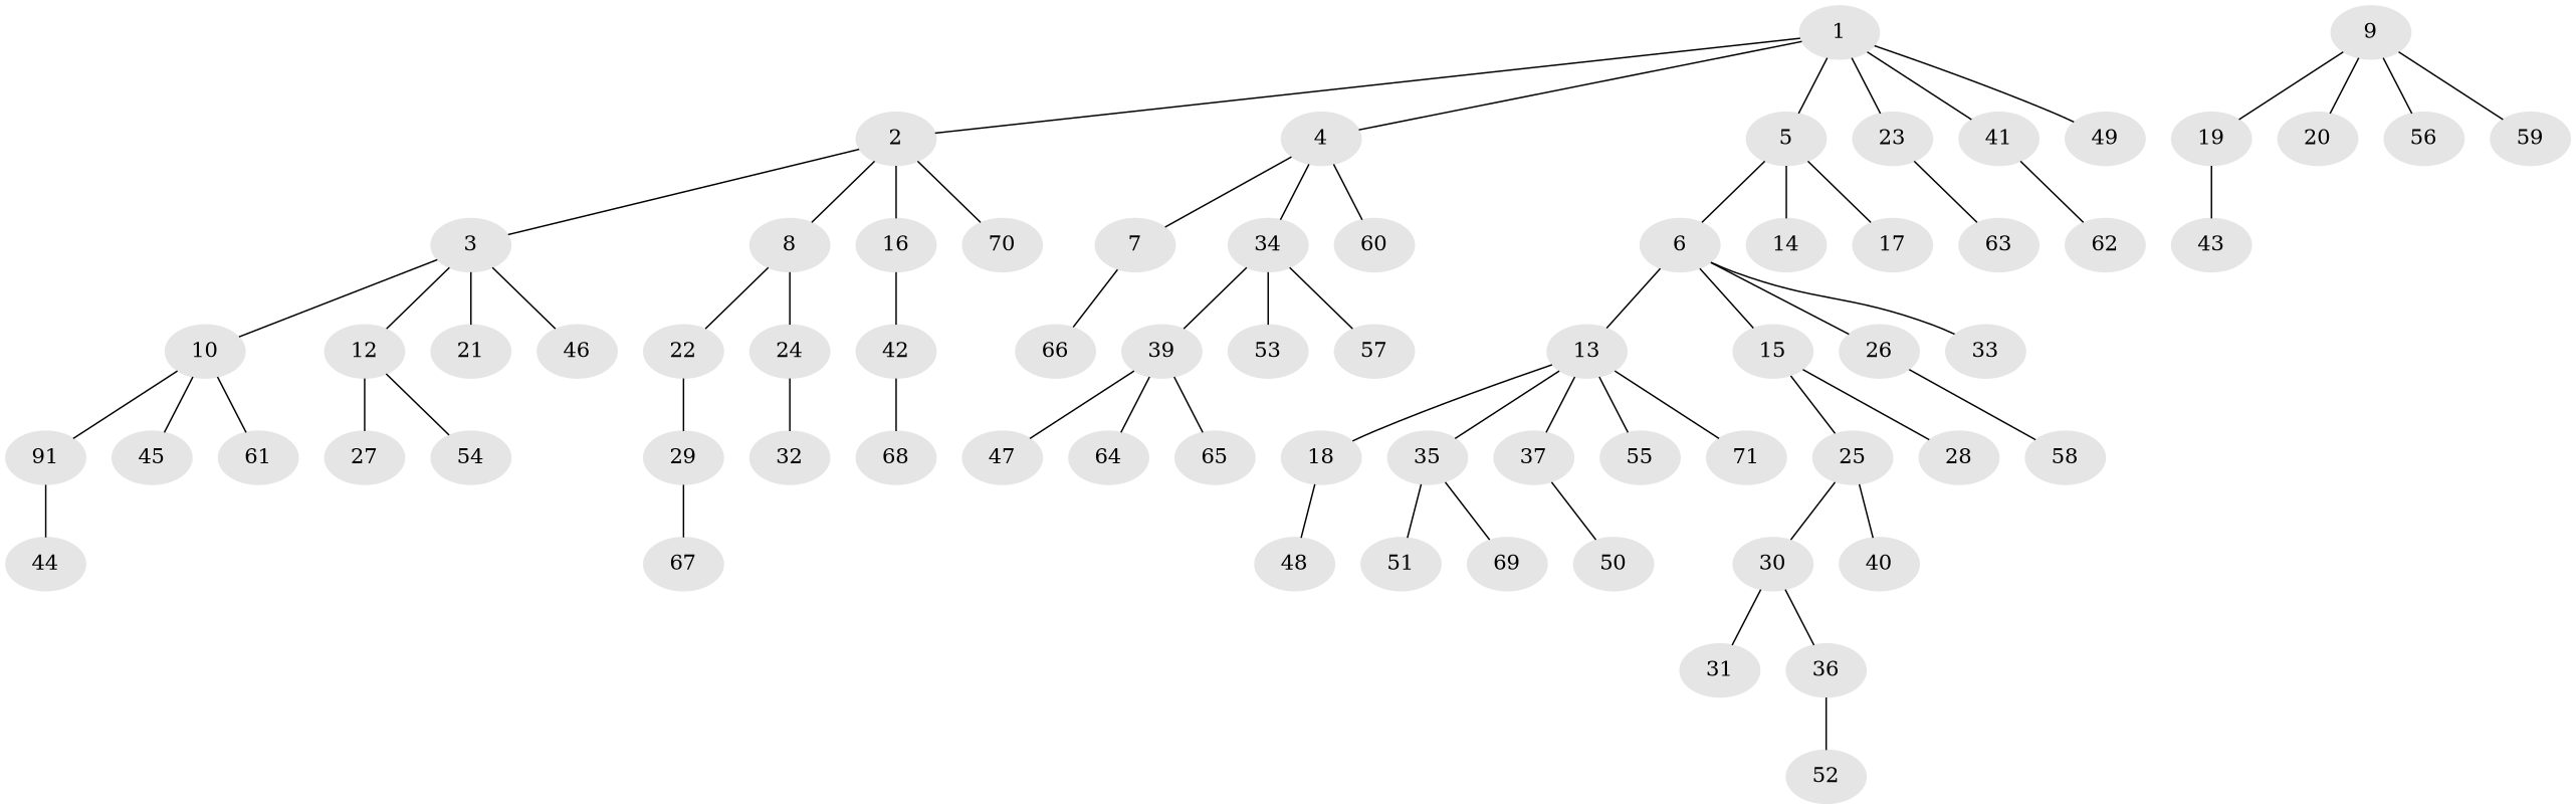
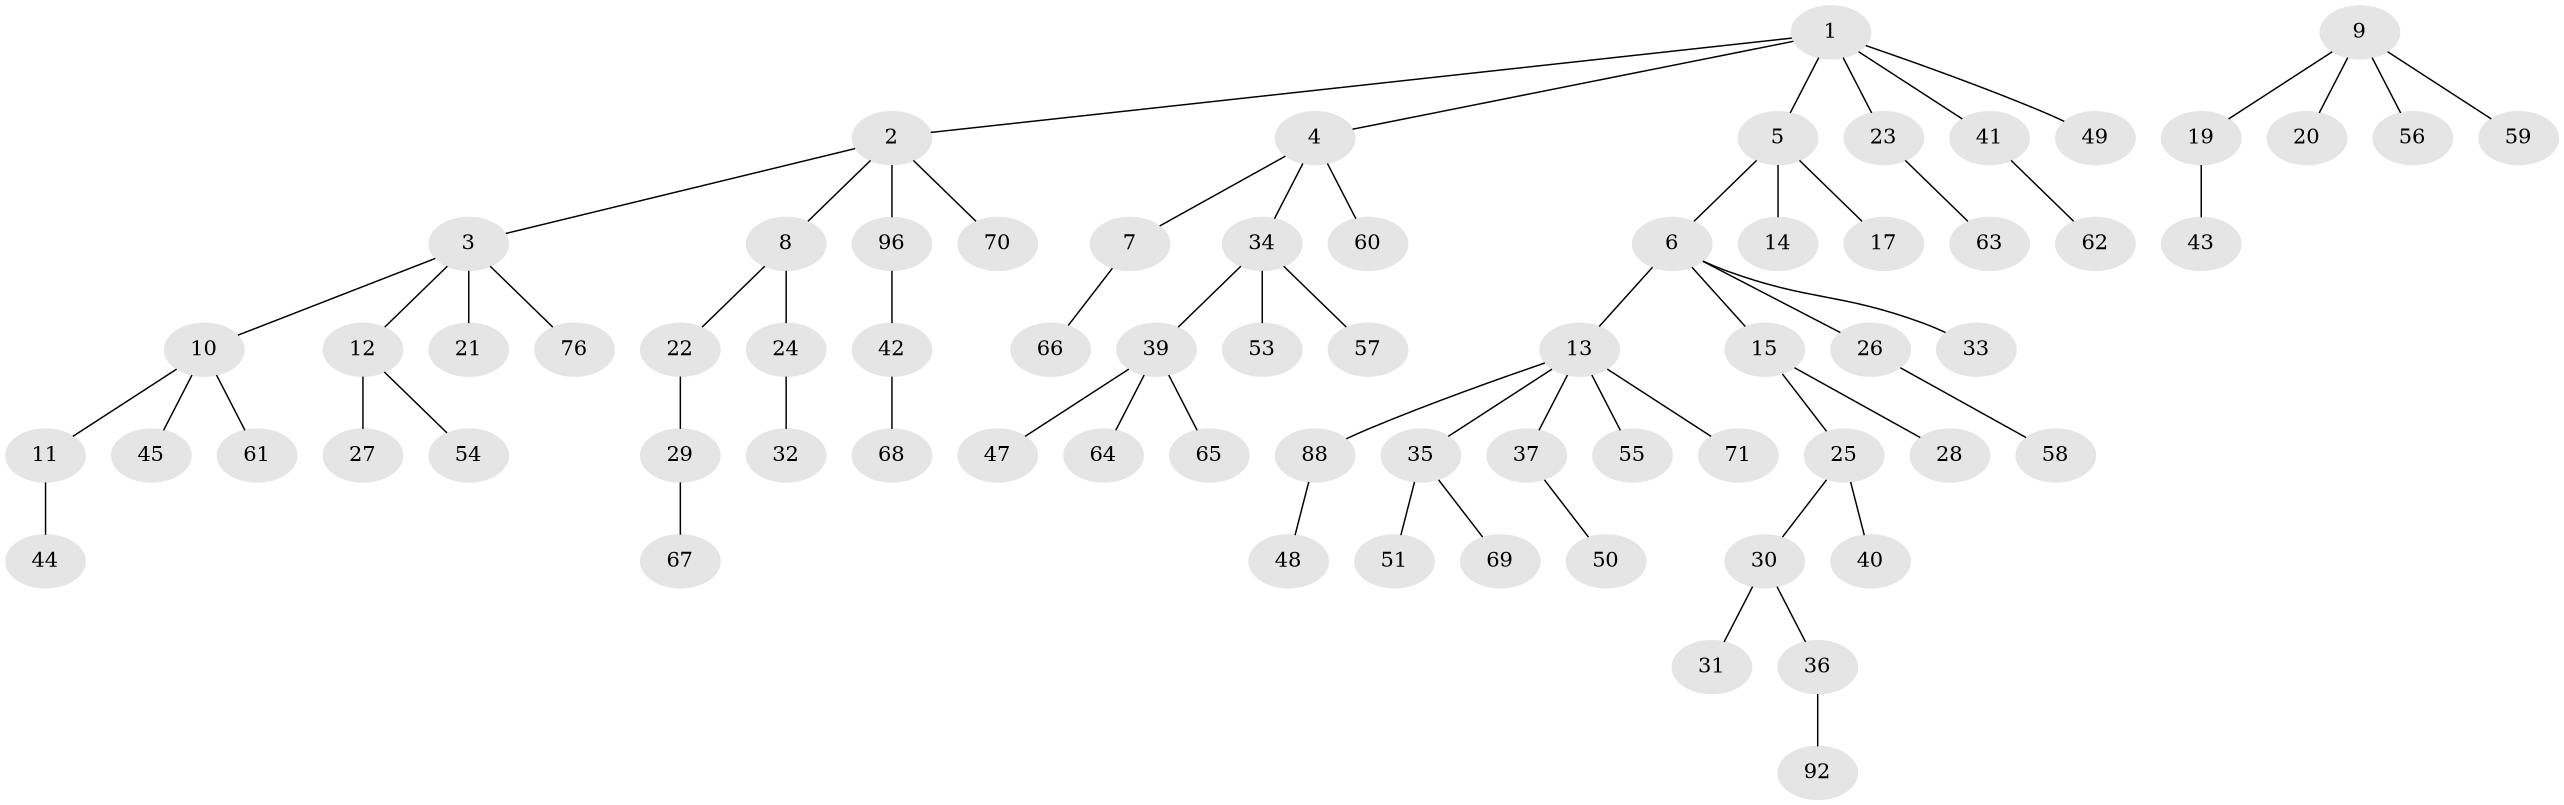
  graph {
    node [color=gray90 style=filled]
    1
    2
    4
    5
    23
    41
    49
    3
    8
-   16
+   16 [label=96]
    70
    7
    34
    60
    6
    14
    17
    63
    62
    10
    12
    21
-   46
+   46 [label=76]
    22
    24
    42
-   11 [label=91]
+   11
    45
    61
    27
    54
    66
    39
    53
    57
    13
    15
    26
    33
-   18
+   18 [label=88]
    35
    37
    55
    71
    25
    28
    58
    9
    19
    20
    56
    59
    29
    32
    43
    44
    48
    51
    69
    50
    30
    40
    68
    67
    31
    36
-   52
+   52 [label=92]
    47
    64
    65
    1 -- 2
    1 -- 4
    1 -- 5
    1 -- 23
    1 -- 41
    1 -- 49
    2 -- 3
    2 -- 8
    2 -- 16
    2 -- 70
    4 -- 7
    4 -- 34
    4 -- 60
    5 -- 6
    5 -- 14
    5 -- 17
    23 -- 63
    41 -- 62
    3 -- 10
    3 -- 12
    3 -- 21
    3 -- 46
    8 -- 22
    8 -- 24
    16 -- 42
    7 -- 66
    34 -- 39
    34 -- 53
    34 -- 57
    6 -- 13
    6 -- 15
    6 -- 26
    6 -- 33
    10 -- 11
    10 -- 45
    10 -- 61
    12 -- 27
    12 -- 54
    22 -- 29
    24 -- 32
    42 -- 68
    11 -- 44
    39 -- 47
    39 -- 64
    39 -- 65
    13 -- 18
    13 -- 35
    13 -- 37
    13 -- 55
    13 -- 71
    15 -- 25
    15 -- 28
    26 -- 58
    18 -- 48
    35 -- 51
    35 -- 69
    37 -- 50
    25 -- 30
    25 -- 40
    9 -- 19
    9 -- 20
    9 -- 56
    9 -- 59
    19 -- 43
    29 -- 67
    30 -- 31
    30 -- 36
    36 -- 52
  }
